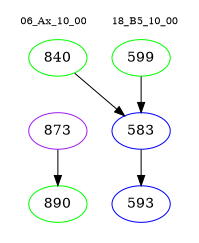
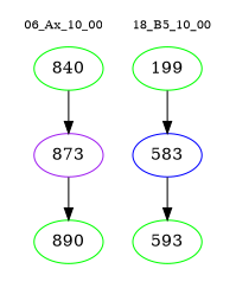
  digraph {
    node [color=green]
    edge [color=black]
    n1 [label=840]
    n2 [color=purple label=873]
    n3 [label=890]
-   n4 [label=599]
+   n4 [label=199]
    n5 [color=blue label=583]
-   n6 [color=blue label=593]
+   n6 [label=593]
    subgraph cluster_1 {
      color=white
      fontsize=10
      label="06_Ax_10_00"
      n1
      n2
      n3
    }
    subgraph cluster_2 {
      color=white
      fontsize=10
      label="18_B5_10_00"
      n4
      n5
      n6
    }
-   n1 -> n5
+   n1 -> n2
    n2 -> n3
    n4 -> n5
    n5 -> n6
  }
